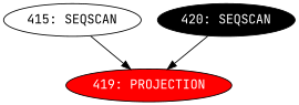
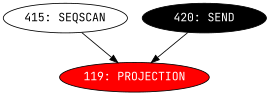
  digraph {
    fontname="JetBrains Mono"
    node [fontname="JetBrains Mono" fontcolor=white style=filled]
    edge [fontname="JetBrains Mono"]
    n1 [label="415: SEQSCAN" fontcolor="" style=""]
-   n2 [fillcolor=red label="419: PROJECTION"]
-   n3 [fillcolor=black label="420: SEQSCAN"]
+   n2 [fillcolor=red label="119: PROJECTION"]
+   n3 [fillcolor=black label="420: SEND"]
    n1 -> n2
    n3 -> n2
  }
